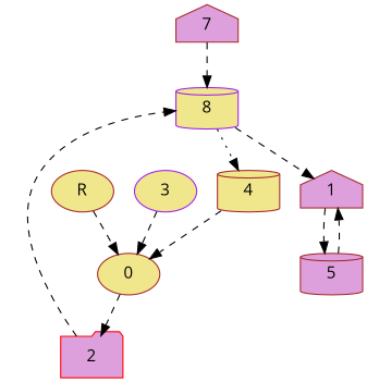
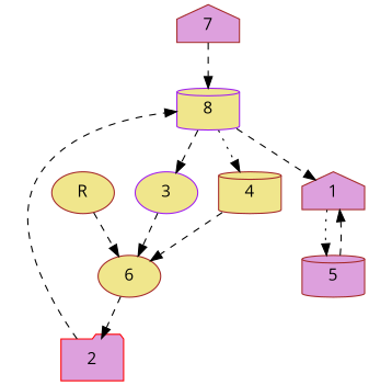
  digraph {
    fontname="Open Sans"
    node [color=brown fillcolor=khaki fontname="Open Sans" shape=cylinder style=filled]
    edge [fontname="Open Sans" style=dashed]
    1 [fillcolor=plum shape=house]
    5 [fillcolor=plum]
    2 [color=red fillcolor=plum shape=folder]
    8 [color=purple]
    3 [color=purple shape=ellipse]
    4
-   6 [shape=ellipse label=0]
+   6 [shape=ellipse]
    7 [fillcolor=plum shape=house]
    R [shape=ellipse]
-   1 -> 5
+   1 -> 5 [style=dotted]
    5 -> 1
    2 -> 8
    8 -> 1
+   8 -> 3
    8 -> 4 [style=dotted]
    3 -> 6
    4 -> 6
    6 -> 2
    7 -> 8
    R -> 6
  }
